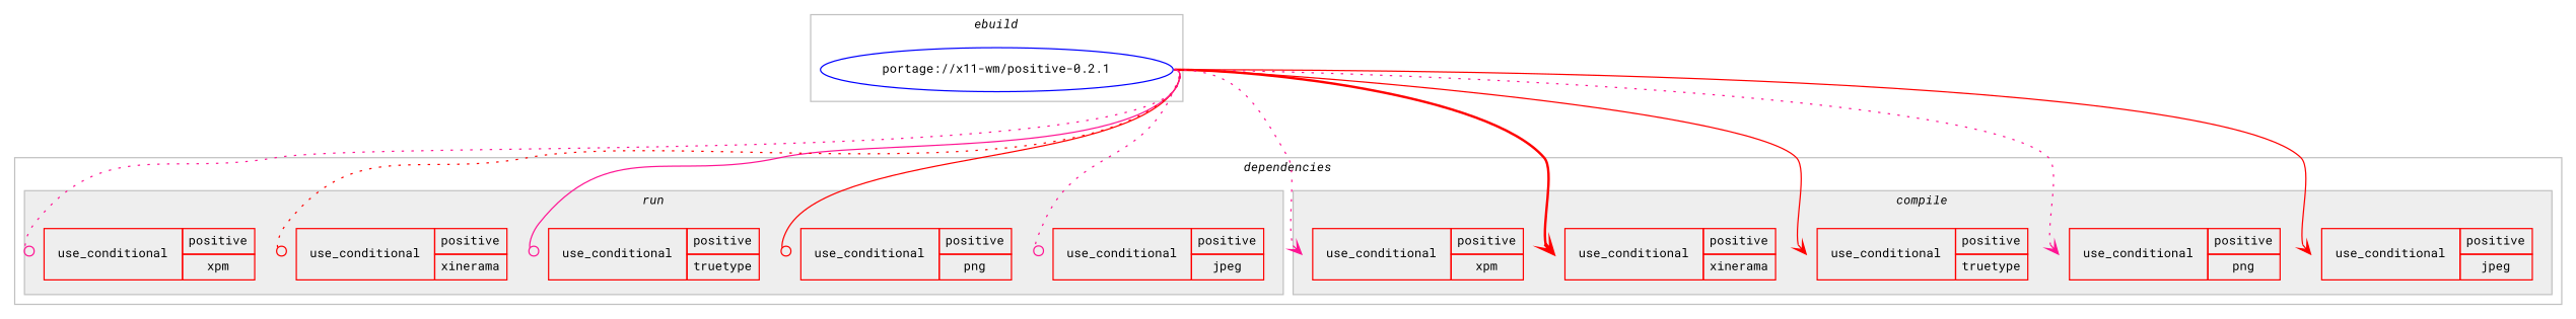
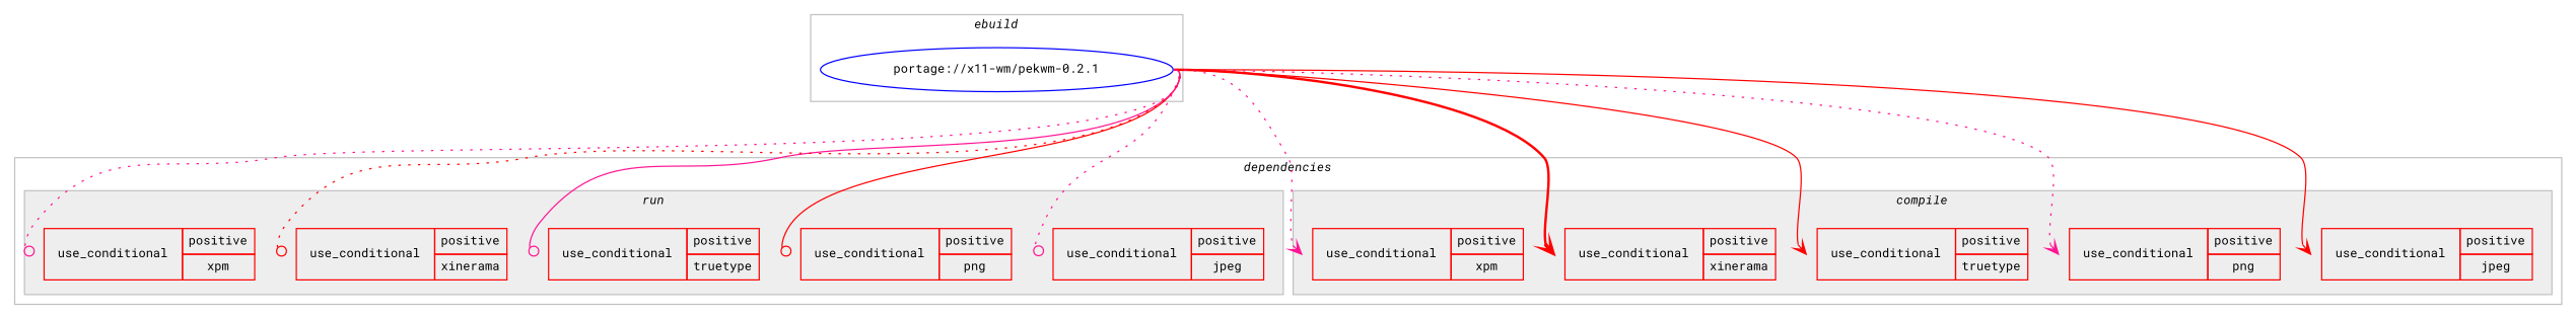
  digraph {
    compound=true
    concentrate=true
    fontname="Roboto Mono"
    fontsize=10
    newrank=true
    rankdir=TB
    ranksep=1.5
    node [color=red fontname="Roboto Mono" fontsize=10 shape=none]
    edge [arrowhead=vee headport=w style=dotted tailport=e weight=20 color=red fontname="Roboto Mono"]
-   n1 [color=blue label="portage://x11-wm/positive-0.2.1" width=4 shape=""]
+   n1 [color=blue label="portage://x11-wm/pekwm-0.2.1" width=4 shape=""]
    n2 [label=<<TABLE BORDER="0" CELLBORDER="1" CELLSPACING="0" CELLPADDING="4"><TR><TD ROWSPAN="3" CELLPADDING="10">use_conditional</TD></TR><TR><TD>positive</TD></TR><TR><TD>jpeg</TD></TR></TABLE>>]
    n3 [label=<<TABLE BORDER="0" CELLBORDER="1" CELLSPACING="0" CELLPADDING="4"><TR><TD ROWSPAN="3" CELLPADDING="10">use_conditional</TD></TR><TR><TD>positive</TD></TR><TR><TD>png</TD></TR></TABLE>>]
    n4 [label=<<TABLE BORDER="0" CELLBORDER="1" CELLSPACING="0" CELLPADDING="4"><TR><TD ROWSPAN="3" CELLPADDING="10">use_conditional</TD></TR><TR><TD>positive</TD></TR><TR><TD>truetype</TD></TR></TABLE>>]
    n5 [label=<<TABLE BORDER="0" CELLBORDER="1" CELLSPACING="0" CELLPADDING="4"><TR><TD ROWSPAN="3" CELLPADDING="10">use_conditional</TD></TR><TR><TD>positive</TD></TR><TR><TD>xinerama</TD></TR></TABLE>>]
    n6 [label=<<TABLE BORDER="0" CELLBORDER="1" CELLSPACING="0" CELLPADDING="4"><TR><TD ROWSPAN="3" CELLPADDING="10">use_conditional</TD></TR><TR><TD>positive</TD></TR><TR><TD>xpm</TD></TR></TABLE>>]
    n7 [label=<<TABLE BORDER="0" CELLBORDER="1" CELLSPACING="0" CELLPADDING="4"><TR><TD ROWSPAN="3" CELLPADDING="10">use_conditional</TD></TR><TR><TD>positive</TD></TR><TR><TD>jpeg</TD></TR></TABLE>>]
    n8 [label=<<TABLE BORDER="0" CELLBORDER="1" CELLSPACING="0" CELLPADDING="4"><TR><TD ROWSPAN="3" CELLPADDING="10">use_conditional</TD></TR><TR><TD>positive</TD></TR><TR><TD>png</TD></TR></TABLE>>]
    n9 [label=<<TABLE BORDER="0" CELLBORDER="1" CELLSPACING="0" CELLPADDING="4"><TR><TD ROWSPAN="3" CELLPADDING="10">use_conditional</TD></TR><TR><TD>positive</TD></TR><TR><TD>truetype</TD></TR></TABLE>>]
    n10 [label=<<TABLE BORDER="0" CELLBORDER="1" CELLSPACING="0" CELLPADDING="4"><TR><TD ROWSPAN="3" CELLPADDING="10">use_conditional</TD></TR><TR><TD>positive</TD></TR><TR><TD>xinerama</TD></TR></TABLE>>]
    n11 [label=<<TABLE BORDER="0" CELLBORDER="1" CELLSPACING="0" CELLPADDING="4"><TR><TD ROWSPAN="3" CELLPADDING="10">use_conditional</TD></TR><TR><TD>positive</TD></TR><TR><TD>xpm</TD></TR></TABLE>>]
    subgraph cluster_1 {
      color=gray
      label=<<i>ebuild</i>>
      rank=same
      n1
    }
    subgraph cluster_2 {
      color=gray
      label=<<i>dependencies</i>>
      subgraph cluster_3 {
        color=gray
        fillcolor="#eeeeee"
        label=<<i>compile</i>>
        style=filled
        subgraph sub_4 {
          color=gray
          fillcolor="#eeeeee"
          label=<<i>compile</i>>
          style=filled
          n2
        }
        subgraph sub_5 {
          color=gray
          fillcolor="#eeeeee"
          label=<<i>compile</i>>
          style=filled
          n3
        }
        subgraph sub_6 {
          color=gray
          fillcolor="#eeeeee"
          label=<<i>compile</i>>
          style=filled
          n4
        }
        subgraph sub_7 {
          color=gray
          fillcolor="#eeeeee"
          label=<<i>compile</i>>
          style=filled
          n5
        }
        subgraph sub_8 {
          color=gray
          fillcolor="#eeeeee"
          label=<<i>compile</i>>
          style=filled
          n6
        }
      }
      subgraph cluster_9 {
        color=gray
        fillcolor="#eeeeee"
        label=<<i>compile and run</i>>
        style=filled
      }
      subgraph cluster_10 {
        color=gray
        fillcolor="#eeeeee"
        label=<<i>run</i>>
        style=filled
        subgraph sub_11 {
          color=gray
          fillcolor="#eeeeee"
          label=<<i>run</i>>
          style=filled
          n7
        }
        subgraph sub_12 {
          color=gray
          fillcolor="#eeeeee"
          label=<<i>run</i>>
          style=filled
          n8
        }
        subgraph sub_13 {
          color=gray
          fillcolor="#eeeeee"
          label=<<i>run</i>>
          style=filled
          n9
        }
        subgraph sub_14 {
          color=gray
          fillcolor="#eeeeee"
          label=<<i>run</i>>
          style=filled
          n10
        }
        subgraph sub_15 {
          color=gray
          fillcolor="#eeeeee"
          label=<<i>run</i>>
          style=filled
          n11
        }
      }
    }
    subgraph cluster_16 {
      color=gray
      label=<<i>candidates</i>>
      rank=same
    }
    n1 -> n2 [style=solid]
    n1 -> n3 [color=deeppink]
    n1 -> n4 [style=solid]
    n1 -> n5 [style=bold]
    n1 -> n6 [color=deeppink]
    n1 -> n7 [arrowhead=odot color=deeppink]
    n1 -> n8 [arrowhead=odot style=solid]
    n1 -> n9 [arrowhead=odot style=solid color=deeppink]
    n1 -> n10 [arrowhead=odot]
    n1 -> n11 [arrowhead=odot color=deeppink]
  }
